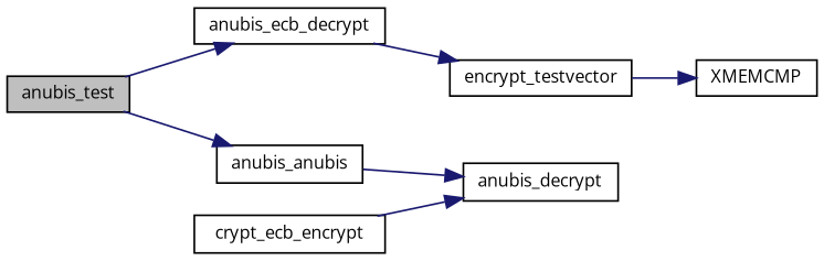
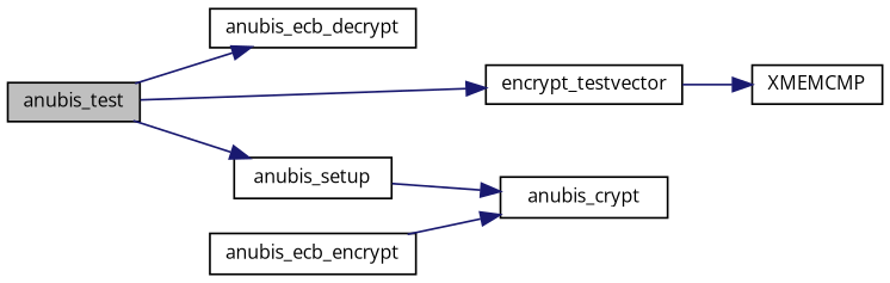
  digraph {
    fontname="Open Sans"
    rankdir=LR
    node [color=black fillcolor=white fontname="Open Sans" fontsize=10 shape=record style=filled]
    edge [color=midnightblue fontname="Open Sans" fontsize=10 labelfontname=Helvetica labelfontsize=10 style=solid]
    n1 [fillcolor=grey75 fontcolor=black height=0.2 label=anubis_test width=0.4]
    n2 [height=0.2 label=anubis_ecb_decrypt width=0.4]
-   n3 [height=0.2 label=anubis_anubis width=0.4]
+   n3 [height=0.2 label=anubis_setup width=0.4]
    n4 [height=0.2 label=encrypt_testvector width=0.4]
-   n5 [height=0.2 label=crypt_ecb_encrypt width=0.4]
-   n6 [height=0.2 label=anubis_decrypt width=0.4]
+   n5 [height=0.2 label=anubis_ecb_encrypt width=0.4]
+   n6 [height=0.2 label=anubis_crypt width=0.4]
    n7 [height=0.2 label=XMEMCMP width=0.4]
    n1 -> n2
    n1 -> n3
-   n2 -> n4
+   n1 -> n4
    n3 -> n6
    n4 -> n7
    n5 -> n6
  }
